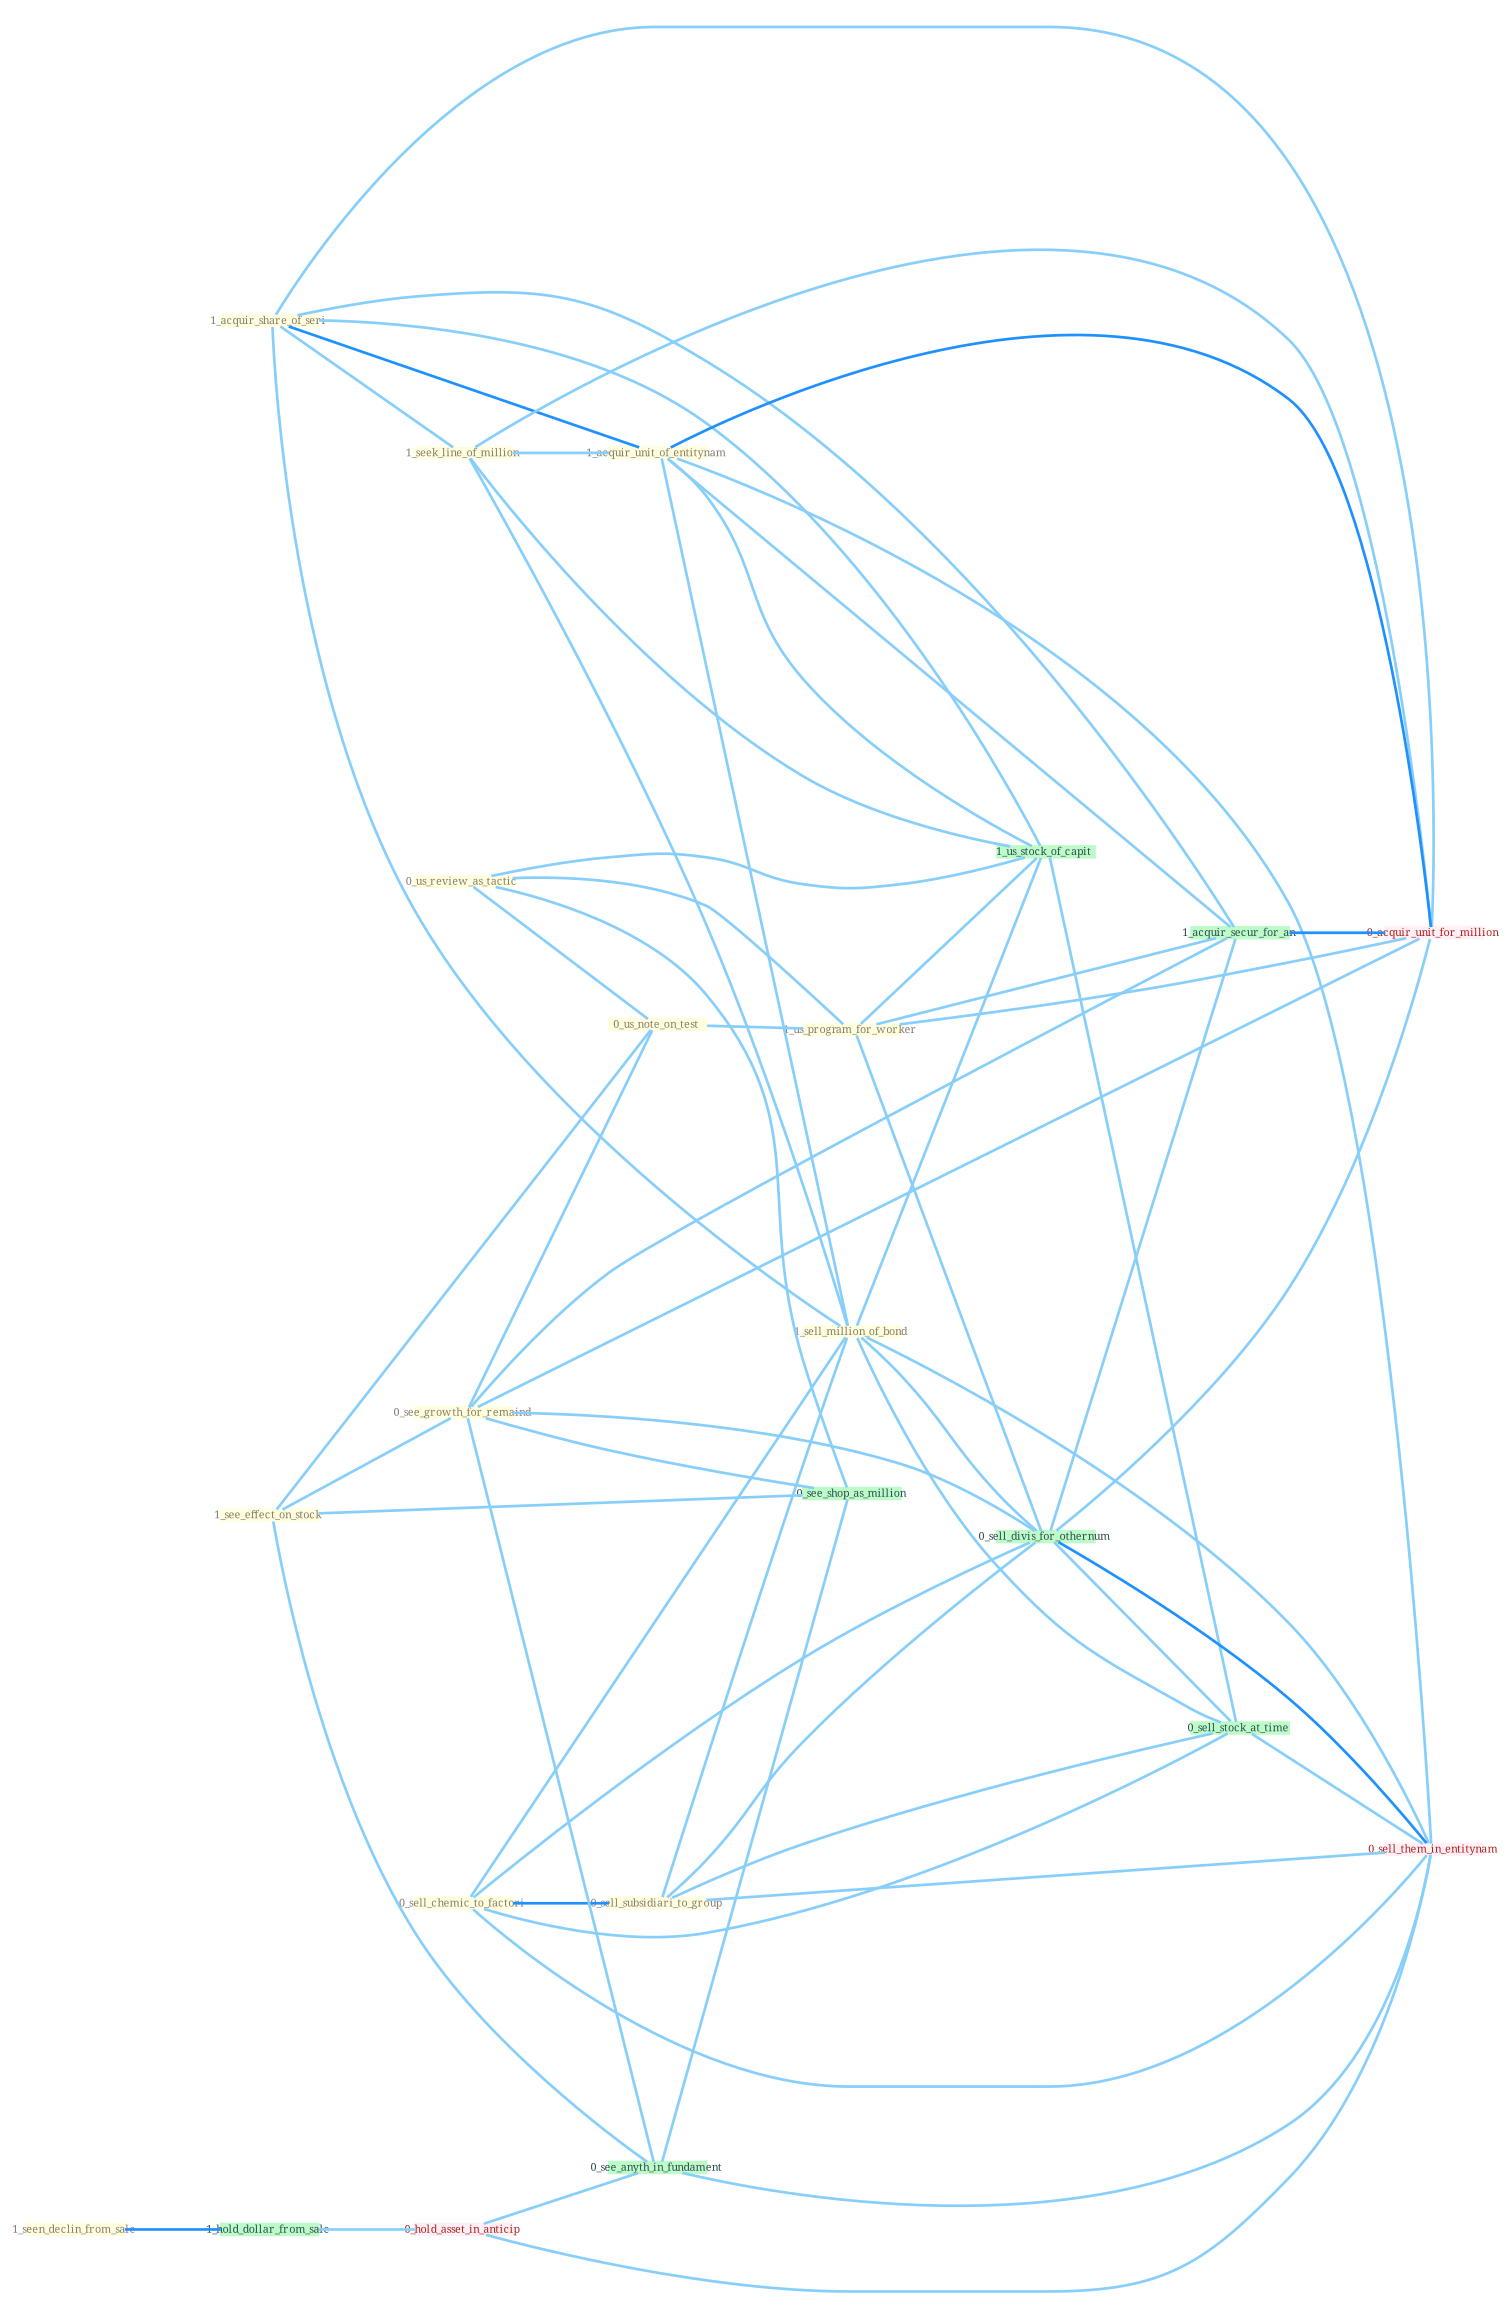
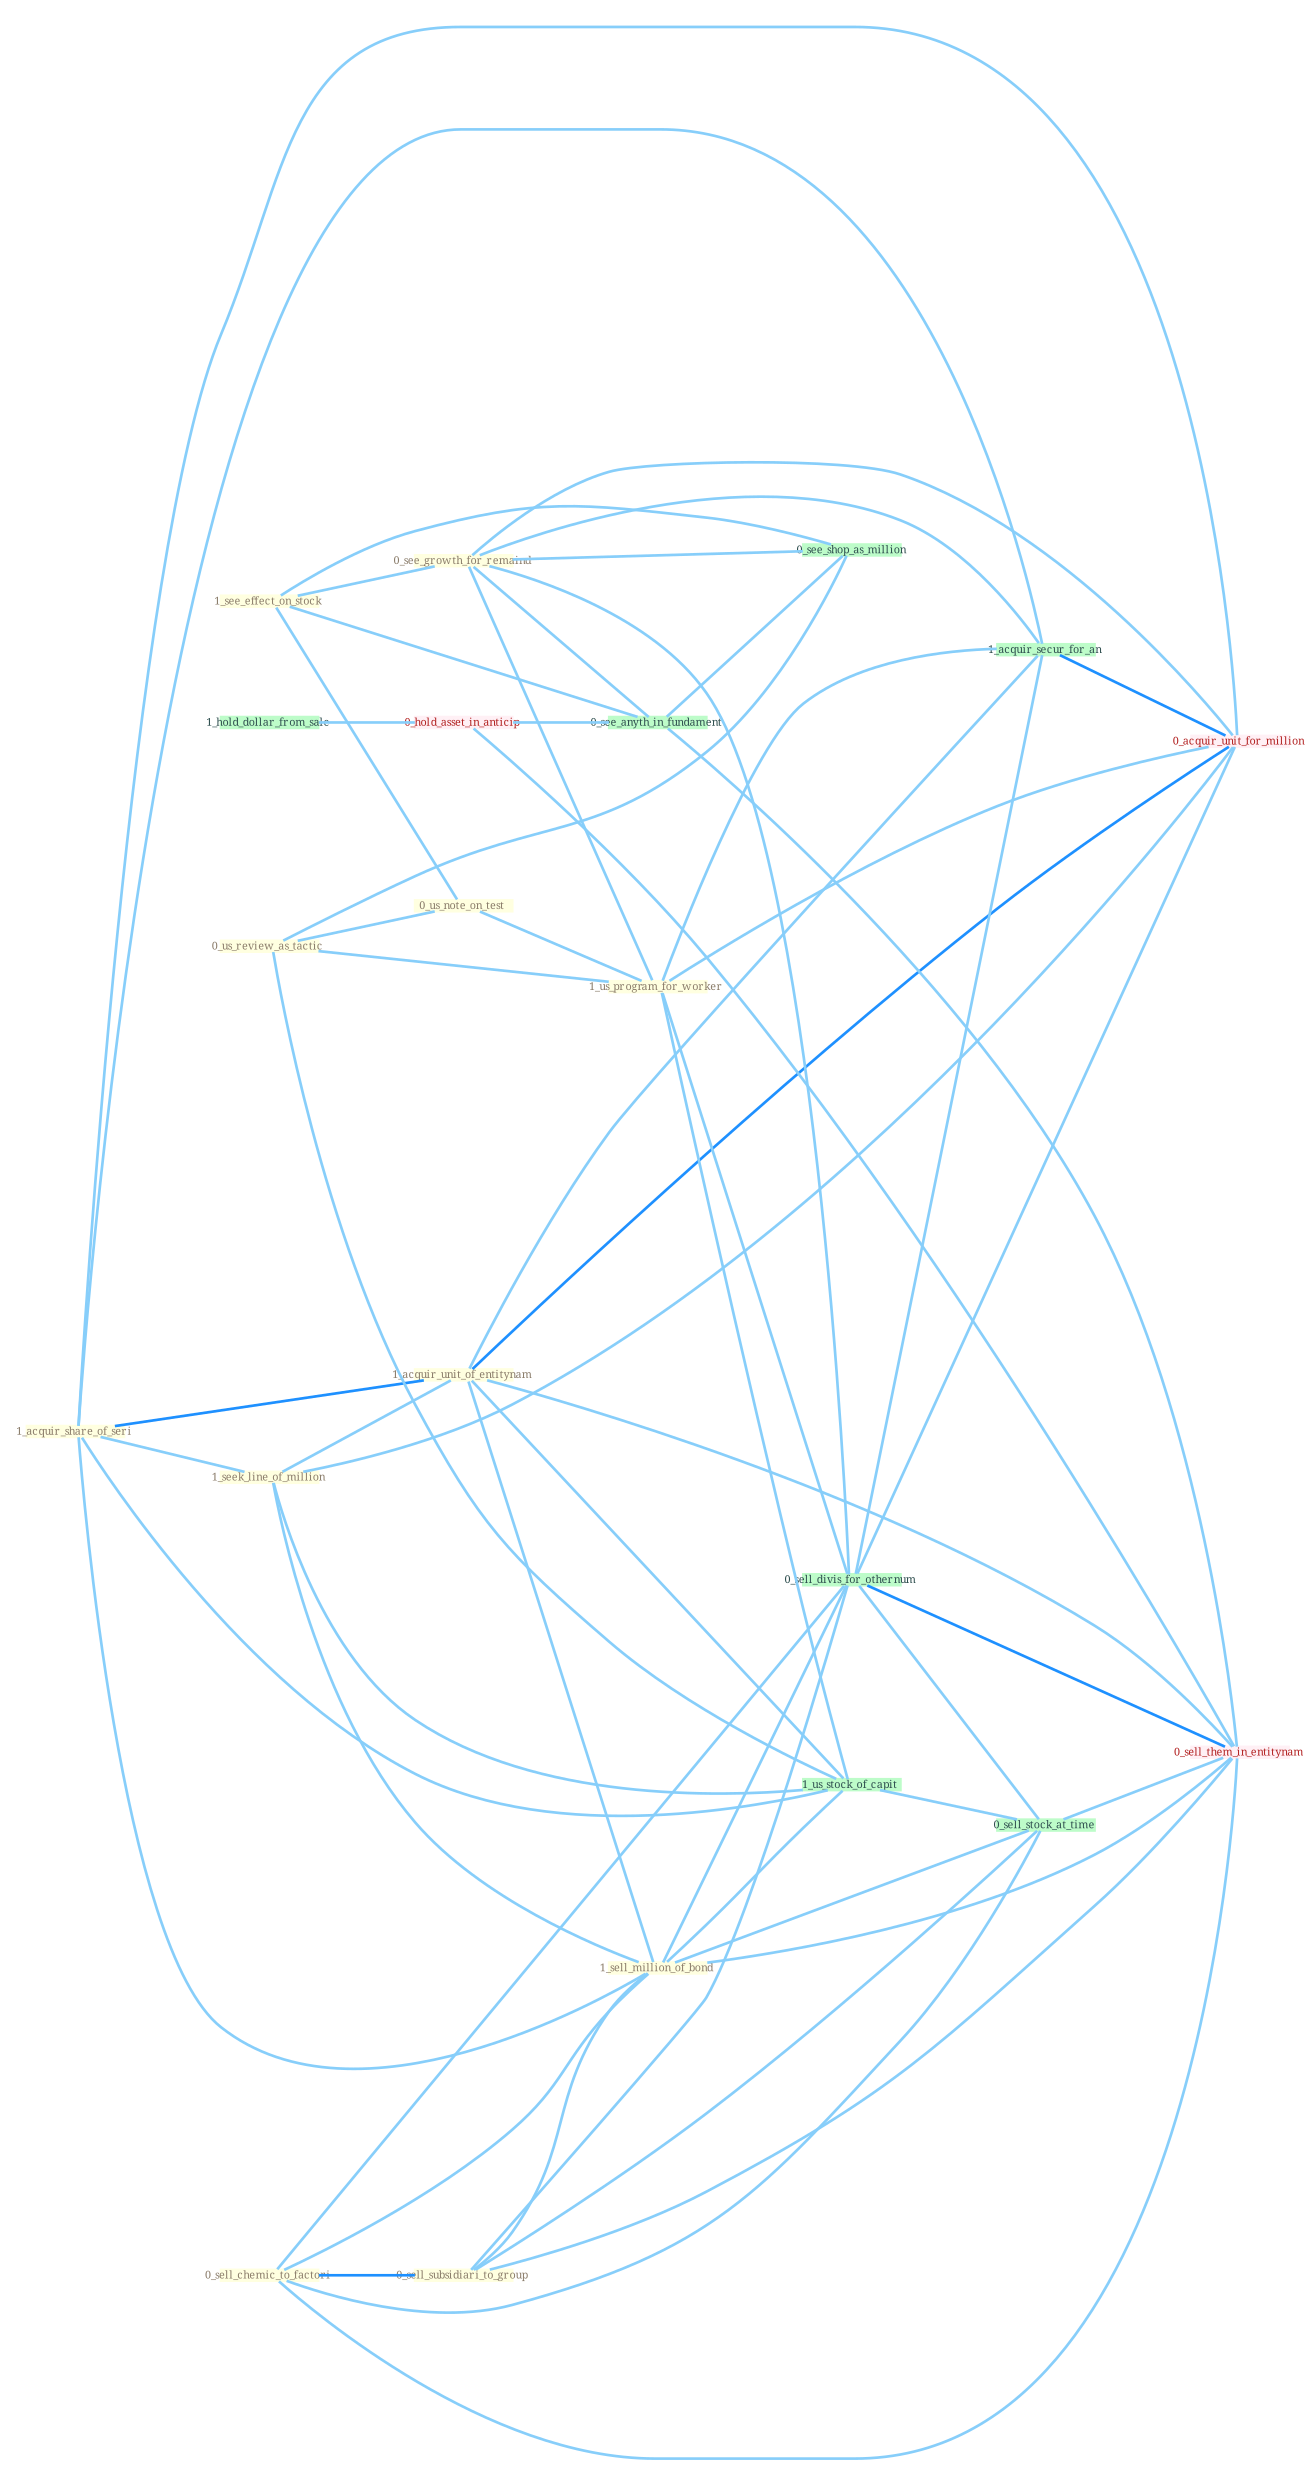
  graph {
    fontname="Noto Serif"
    rankdir=LR
    node [color="#ffffe0" fixedsize=true fontcolor="#8b7d6b" fontname="Noto Serif" fontsize=4 shape=polygon style=filled]
    edge [color="#87cefa" fontname="Noto Serif" w=1]
    "1_acquir_share_of_seri " [height=.06 width=.5]
    "0_sell_chemic_to_factori " [height=.06 width=.5]
    "1_seek_line_of_million " [height=.06 width=.5]
    "0_us_review_as_tactic " [height=.06 width=.5]
    "1_acquir_unit_of_entitynam " [height=.06 width=.5]
    "1_see_effect_on_stock " [height=.06 width=.5]
    "0_sell_subsidiari_to_group " [height=.06 width=.5]
-   "1_seen_declin_from_sale " [height=.06 width=.5]
    "0_see_growth_for_remaind " [height=.06 width=.5]
    "0_us_note_on_test " [height=.06 width=.5]
    "1_sell_million_of_bond " [height=.06 width=.5]
    "1_us_program_for_worker " [height=.06 width=.5]
    "0_hold_asset_in_anticip " [color="#fff0f5" fontcolor="#b22222" height=.06 width=.5]
    "0_acquir_unit_for_million " [color="#fff0f5" fontcolor="#b22222" height=.06 width=.5]
    "0_sell_them_in_entitynam " [color="#fff0f5" fontcolor="#b22222" height=.06 width=.5]
    "1_acquir_secur_for_an " [color="#BDFCC9" fontcolor="#2f4f4f" height=.06 width=.5]
    "1_us_stock_of_capit " [color="#BDFCC9" fontcolor="#2f4f4f" height=.06 width=.5]
    "0_sell_divis_for_othernum " [color="#BDFCC9" fontcolor="#2f4f4f" height=.06 width=.5]
    "0_sell_stock_at_time " [color="#BDFCC9" fontcolor="#2f4f4f" height=.06 width=.5]
    n20 [color="#BDFCC9" fontcolor="#2f4f4f" height=.06 label="0_see_shop_as_million" width=.5]
    "0_see_anyth_in_fundament " [color="#BDFCC9" fontcolor="#2f4f4f" height=.06 width=.5]
    "1_hold_dollar_from_sale " [color="#BDFCC9" fontcolor="#2f4f4f" height=.06 width=.5]
    subgraph sub_1 {
      "1_acquir_share_of_seri "
      "0_sell_chemic_to_factori "
      "1_seek_line_of_million "
      "0_us_review_as_tactic "
      "1_acquir_unit_of_entitynam "
      "1_see_effect_on_stock "
      "0_sell_subsidiari_to_group "
-     "1_seen_declin_from_sale "
      "0_see_growth_for_remaind "
      "0_us_note_on_test "
      "1_sell_million_of_bond "
      "1_us_program_for_worker "
    }
    subgraph sub_2 {
      "0_hold_asset_in_anticip "
      "0_acquir_unit_for_million "
      "0_sell_them_in_entitynam "
    }
    "1_acquir_share_of_seri " -- "1_seek_line_of_million "
    "1_acquir_share_of_seri " -- "1_acquir_unit_of_entitynam " [color="#1e90ff" w=2]
    "1_acquir_share_of_seri " -- "1_sell_million_of_bond "
    "1_acquir_share_of_seri " -- "0_acquir_unit_for_million "
    "1_acquir_share_of_seri " -- "1_acquir_secur_for_an "
    "1_acquir_share_of_seri " -- "1_us_stock_of_capit "
    "0_sell_chemic_to_factori " -- "0_sell_subsidiari_to_group " [color="#1e90ff" w=2]
    "0_sell_chemic_to_factori " -- "1_sell_million_of_bond "
    "0_sell_chemic_to_factori " -- "0_sell_them_in_entitynam "
    "0_sell_chemic_to_factori " -- "0_sell_divis_for_othernum "
    "0_sell_chemic_to_factori " -- "0_sell_stock_at_time "
    "1_seek_line_of_million " -- "1_acquir_unit_of_entitynam "
    "1_seek_line_of_million " -- "1_sell_million_of_bond "
    "1_seek_line_of_million " -- "0_acquir_unit_for_million "
    "1_seek_line_of_million " -- "1_us_stock_of_capit "
    "0_us_review_as_tactic " -- "0_us_note_on_test "
    "0_us_review_as_tactic " -- "1_us_program_for_worker "
    "0_us_review_as_tactic " -- "1_us_stock_of_capit "
    "0_us_review_as_tactic " -- n20
    "1_acquir_unit_of_entitynam " -- "1_sell_million_of_bond "
    "1_acquir_unit_of_entitynam " -- "0_acquir_unit_for_million " [color="#1e90ff" w=2]
    "1_acquir_unit_of_entitynam " -- "0_sell_them_in_entitynam "
    "1_acquir_unit_of_entitynam " -- "1_acquir_secur_for_an "
    "1_acquir_unit_of_entitynam " -- "1_us_stock_of_capit "
    "1_see_effect_on_stock " -- "0_see_growth_for_remaind "
    "1_see_effect_on_stock " -- "0_us_note_on_test "
    "1_see_effect_on_stock " -- n20
    "1_see_effect_on_stock " -- "0_see_anyth_in_fundament "
    "0_sell_subsidiari_to_group " -- "1_sell_million_of_bond "
    "0_sell_subsidiari_to_group " -- "0_sell_them_in_entitynam "
    "0_sell_subsidiari_to_group " -- "0_sell_divis_for_othernum "
    "0_sell_subsidiari_to_group " -- "0_sell_stock_at_time "
-   "1_seen_declin_from_sale " -- "1_hold_dollar_from_sale " [color="#1e90ff" w=2]
-   "0_see_growth_for_remaind " -- "0_us_note_on_test "
+   "0_see_growth_for_remaind " -- "1_us_program_for_worker "
    "0_see_growth_for_remaind " -- "0_acquir_unit_for_million "
    "0_see_growth_for_remaind " -- "1_acquir_secur_for_an "
    "0_see_growth_for_remaind " -- "0_sell_divis_for_othernum "
    "0_see_growth_for_remaind " -- n20
    "0_see_growth_for_remaind " -- "0_see_anyth_in_fundament "
    "0_us_note_on_test " -- "1_us_program_for_worker "
    "1_sell_million_of_bond " -- "0_sell_them_in_entitynam "
    "1_sell_million_of_bond " -- "1_us_stock_of_capit "
    "1_sell_million_of_bond " -- "0_sell_divis_for_othernum "
    "1_sell_million_of_bond " -- "0_sell_stock_at_time "
    "1_us_program_for_worker " -- "0_acquir_unit_for_million "
    "1_us_program_for_worker " -- "1_acquir_secur_for_an "
    "1_us_program_for_worker " -- "1_us_stock_of_capit "
    "1_us_program_for_worker " -- "0_sell_divis_for_othernum "
    "0_hold_asset_in_anticip " -- "0_sell_them_in_entitynam "
    "0_hold_asset_in_anticip " -- "0_see_anyth_in_fundament "
    "1_acquir_secur_for_an " -- "0_acquir_unit_for_million " [color="#1e90ff" w=2]
    "1_us_stock_of_capit " -- "0_sell_stock_at_time "
    "0_sell_divis_for_othernum " -- "0_acquir_unit_for_million "
    "0_sell_divis_for_othernum " -- "0_sell_them_in_entitynam " [color="#1e90ff"]
    "0_sell_divis_for_othernum " -- "1_acquir_secur_for_an "
    "0_sell_divis_for_othernum " -- "0_sell_stock_at_time "
    "0_sell_stock_at_time " -- "0_sell_them_in_entitynam "
    "0_see_anyth_in_fundament " -- "0_sell_them_in_entitynam "
    "0_see_anyth_in_fundament " -- n20
    "1_hold_dollar_from_sale " -- "0_hold_asset_in_anticip "
  }
